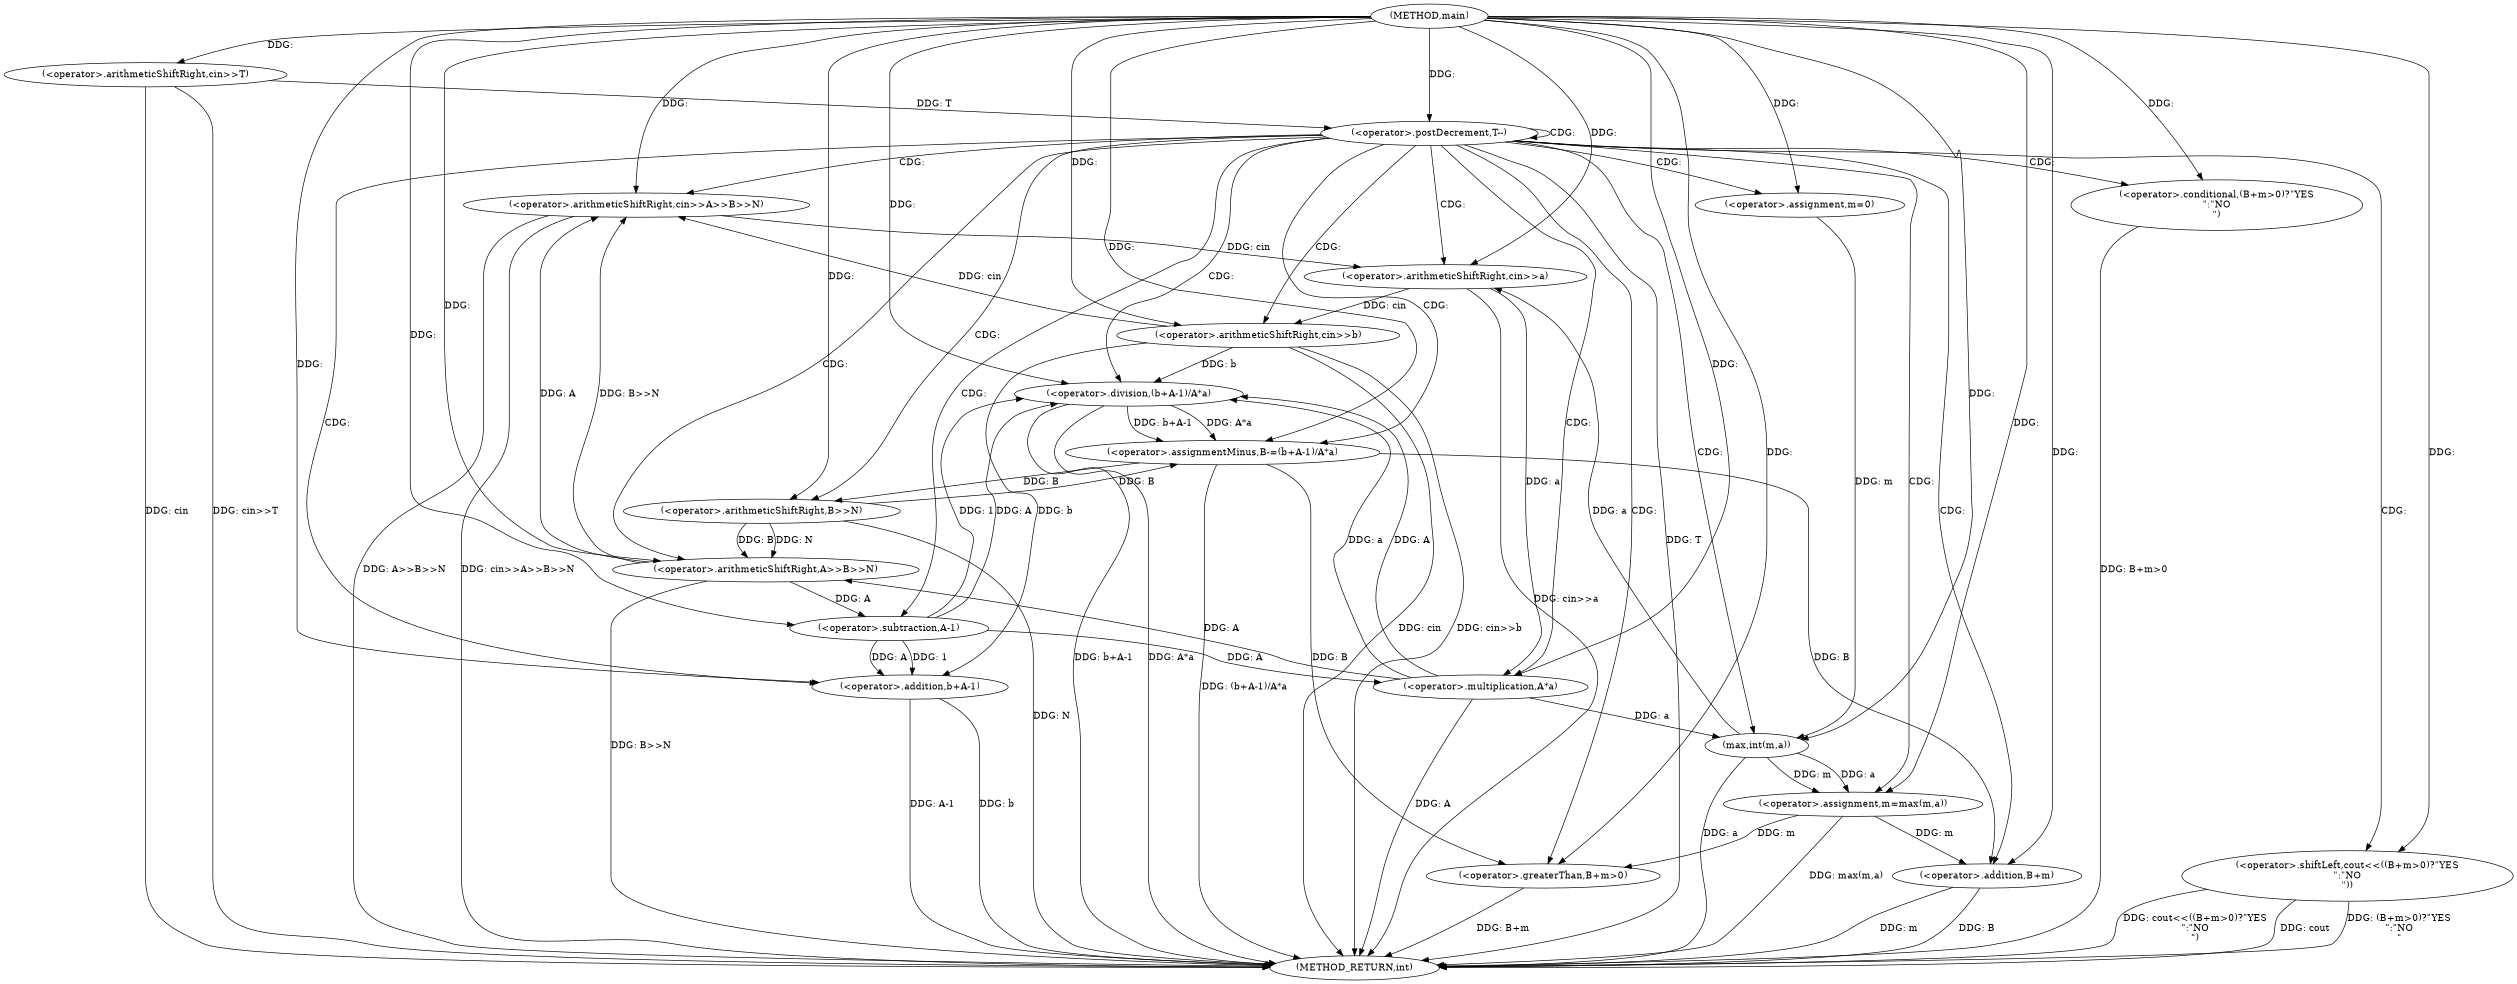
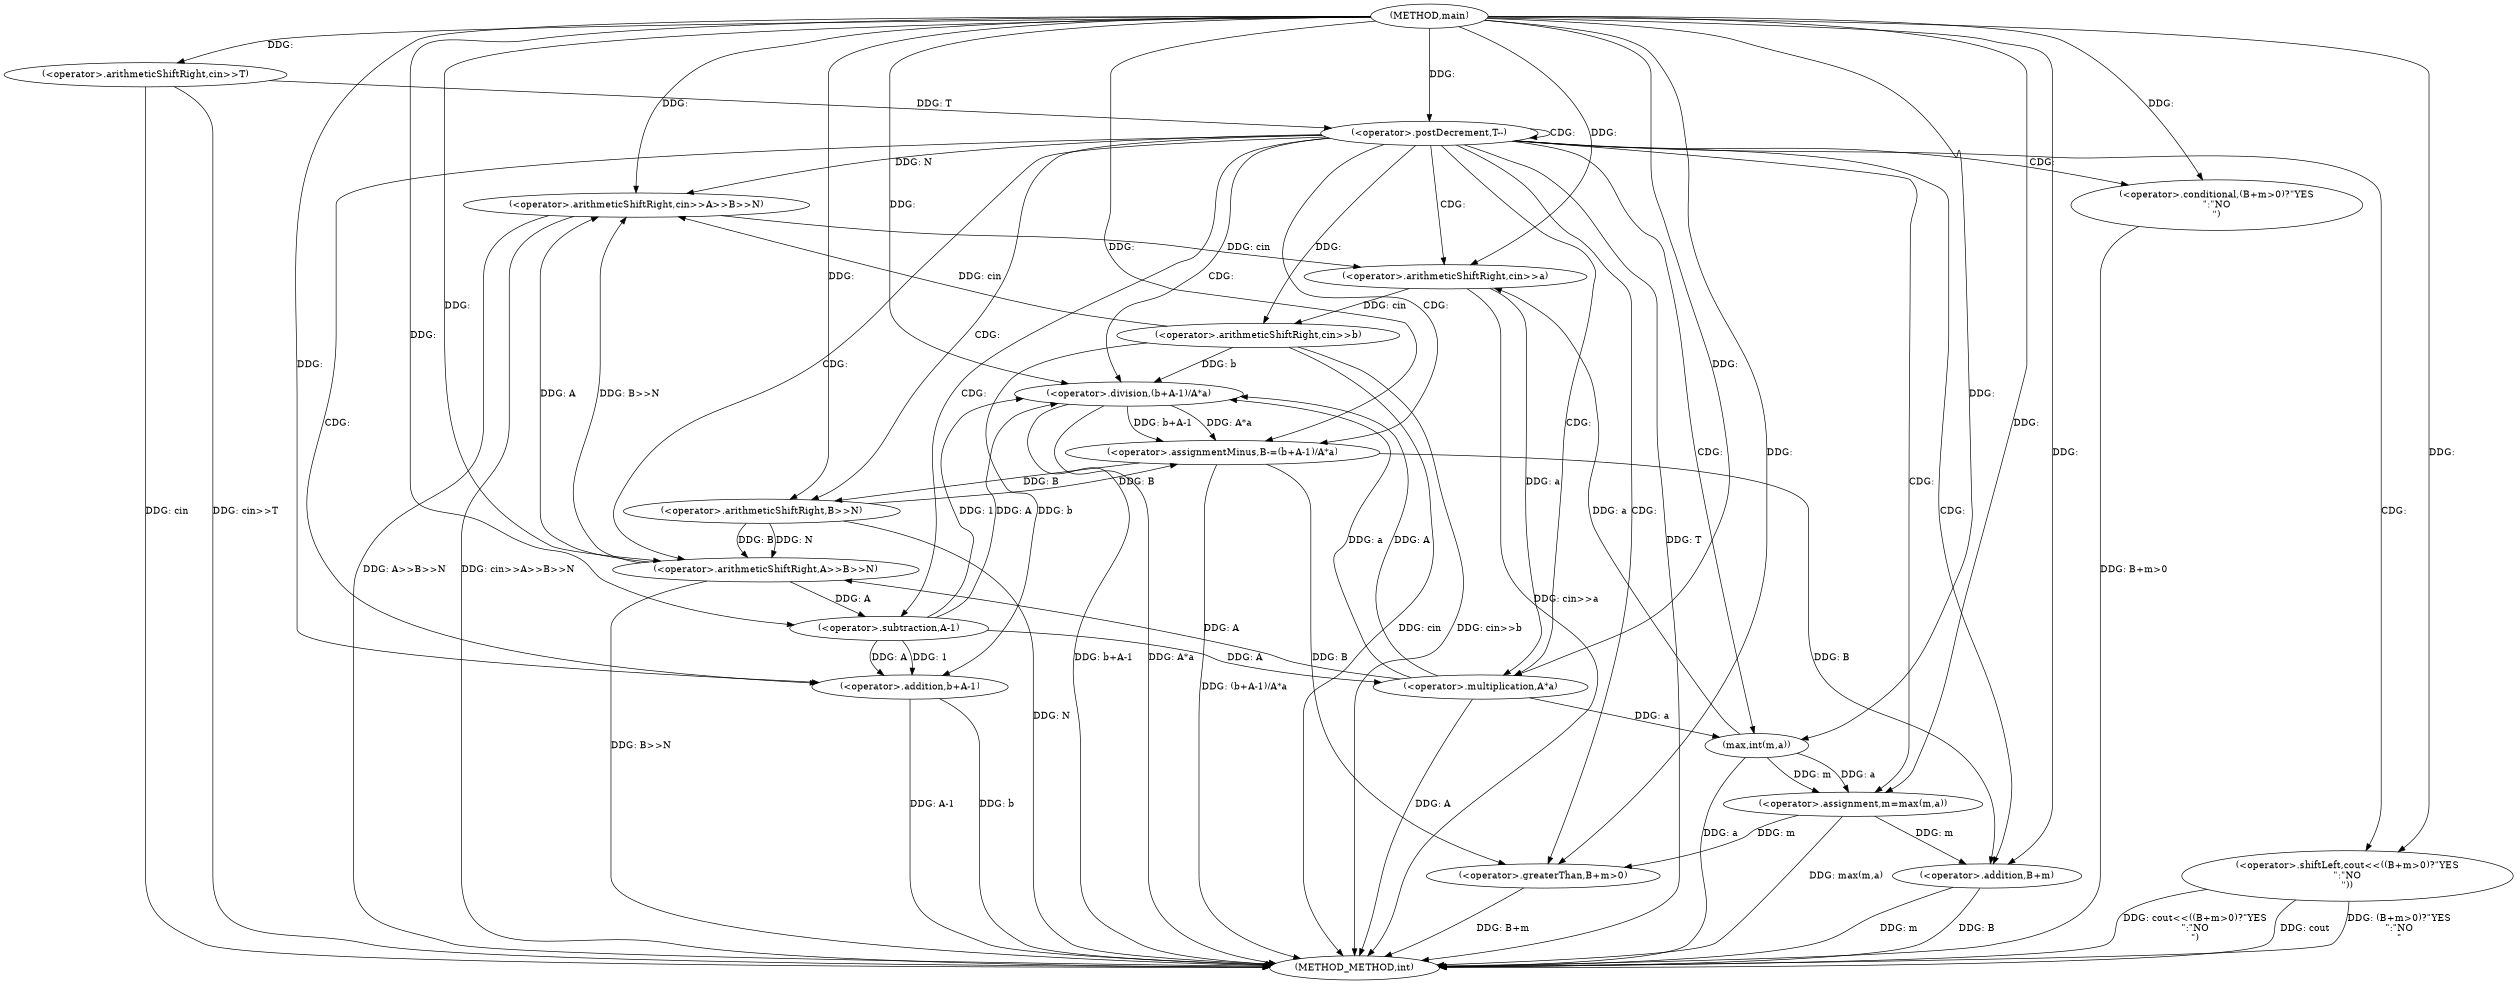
  digraph {
    n1 [label="(METHOD,main)"]
    n2 [label="(<operator>.arithmeticShiftRight,cin>>T)"]
    n3 [label="(<operator>.postDecrement,T--)"]
    n4 [label="(<operator>.arithmeticShiftRight,cin>>A>>B>>N)"]
    n5 [label="(<operator>.arithmeticShiftRight,cin>>a)"]
-   n6 [label="(<operator>.assignment,m=0)"]
    n7 [label="(<operator>.assignment,m=max(m,a))"]
    n8 [label="(<operator>.shiftLeft,cout<<((B+m>0)?\"YES\n\":\"NO\n\"))"]
    n9 [label="(<operator>.arithmeticShiftRight,cin>>b)"]
    n10 [label="(<operator>.assignmentMinus,B-=(b+A-1)/A*a)"]
    n11 [label="(<operator>.arithmeticShiftRight,A>>B>>N)"]
    n12 [label="(max,int(m,a))"]
    n13 [label="(<operator>.conditional,(B+m>0)?\"YES\n\":\"NO\n\")"]
    n14 [label="(<operator>.arithmeticShiftRight,B>>N)"]
    n15 [label="(<operator>.division,(b+A-1)/A*a)"]
    n16 [label="(<operator>.greaterThan,B+m>0)"]
    n17 [label="(<operator>.addition,b+A-1)"]
    n18 [label="(<operator>.multiplication,A*a)"]
    n19 [label="(<operator>.addition,B+m)"]
    n20 [label="(<operator>.subtraction,A-1)"]
-   n21 [label="(METHOD_RETURN,int)"]
+   n21 [label="(METHOD_METHOD,int)"]
    n1 -> n2 [label="DDG: "]
    n1 -> n3 [label="DDG: "]
    n1 -> n4 [label="DDG: "]
    n1 -> n5 [label="DDG: "]
-   n1 -> n6 [label="DDG: "]
    n1 -> n7 [label="DDG: "]
    n1 -> n8 [label="DDG: "]
-   n1 -> n9 [label="DDG: "]
    n1 -> n10 [label="DDG: "]
    n1 -> n11 [label="DDG: "]
    n1 -> n12 [label="DDG: "]
    n1 -> n13 [label="DDG: "]
    n1 -> n14 [label="DDG: "]
    n1 -> n15 [label="DDG: "]
    n1 -> n16 [label="DDG: "]
    n1 -> n17 [label="DDG: "]
    n1 -> n18 [label="DDG: "]
    n1 -> n19 [label="DDG: "]
    n1 -> n20 [label="DDG: "]
    n2 -> n3 [label="DDG: T"]
    n2 -> n21 [label="DDG: cin"]
    n2 -> n21 [label="DDG: cin>>T"]
    n3 -> n3 [label="CDG: "]
-   n3 -> n4 [label="CDG: "]
+   n3 -> n4 [label="DDG: N"]
    n3 -> n5 [label="CDG: "]
-   n3 -> n6 [label="CDG: "]
    n3 -> n7 [label="CDG: "]
    n3 -> n8 [label="CDG: "]
-   n3 -> n9 [label="CDG: "]
+   n3 -> n9 [label="DDG: "]
    n3 -> n10 [label="CDG: "]
    n3 -> n11 [label="CDG: "]
    n3 -> n12 [label="CDG: "]
    n3 -> n13 [label="CDG: "]
    n3 -> n14 [label="CDG: "]
    n3 -> n15 [label="CDG: "]
    n3 -> n16 [label="CDG: "]
    n3 -> n17 [label="CDG: "]
    n3 -> n18 [label="CDG: "]
    n3 -> n19 [label="CDG: "]
    n3 -> n20 [label="CDG: "]
    n3 -> n21 [label="DDG: T"]
    n4 -> n5 [label="DDG: cin"]
    n4 -> n21 [label="DDG: A>>B>>N"]
    n4 -> n21 [label="DDG: cin>>A>>B>>N"]
    n5 -> n9 [label="DDG: cin"]
    n5 -> n18 [label="DDG: a"]
    n5 -> n21 [label="DDG: cin>>a"]
-   n6 -> n12 [label="DDG: m"]
    n7 -> n16 [label="DDG: m"]
    n7 -> n19 [label="DDG: m"]
    n7 -> n21 [label="DDG: max(m,a)"]
    n8 -> n21 [label="DDG: (B+m>0)?\"YES\n\":\"NO\n\""]
    n8 -> n21 [label="DDG: cout<<((B+m>0)?\"YES\n\":\"NO\n\")"]
    n8 -> n21 [label="DDG: cout"]
    n9 -> n4 [label="DDG: cin"]
    n9 -> n15 [label="DDG: b"]
    n9 -> n17 [label="DDG: b"]
    n9 -> n21 [label="DDG: cin"]
    n9 -> n21 [label="DDG: cin>>b"]
    n10 -> n14 [label="DDG: B"]
    n10 -> n16 [label="DDG: B"]
    n10 -> n19 [label="DDG: B"]
    n10 -> n21 [label="DDG: (b+A-1)/A*a"]
    n11 -> n4 [label="DDG: A"]
    n11 -> n4 [label="DDG: B>>N"]
    n11 -> n20 [label="DDG: A"]
    n11 -> n21 [label="DDG: B>>N"]
    n12 -> n5 [label="DDG: a"]
    n12 -> n7 [label="DDG: m"]
    n12 -> n7 [label="DDG: a"]
    n12 -> n21 [label="DDG: a"]
    n13 -> n21 [label="DDG: B+m>0"]
    n14 -> n10 [label="DDG: B"]
    n14 -> n11 [label="DDG: B"]
    n14 -> n11 [label="DDG: N"]
    n14 -> n21 [label="DDG: N"]
    n15 -> n10 [label="DDG: A*a"]
    n15 -> n10 [label="DDG: b+A-1"]
    n15 -> n21 [label="DDG: b+A-1"]
    n15 -> n21 [label="DDG: A*a"]
    n16 -> n21 [label="DDG: B+m"]
    n17 -> n21 [label="DDG: b"]
    n17 -> n21 [label="DDG: A-1"]
    n18 -> n11 [label="DDG: A"]
    n18 -> n12 [label="DDG: a"]
    n18 -> n15 [label="DDG: a"]
    n18 -> n15 [label="DDG: A"]
    n18 -> n21 [label="DDG: A"]
    n19 -> n21 [label="DDG: B"]
    n19 -> n21 [label="DDG: m"]
    n20 -> n15 [label="DDG: 1"]
    n20 -> n15 [label="DDG: A"]
    n20 -> n17 [label="DDG: 1"]
    n20 -> n17 [label="DDG: A"]
    n20 -> n18 [label="DDG: A"]
  }
